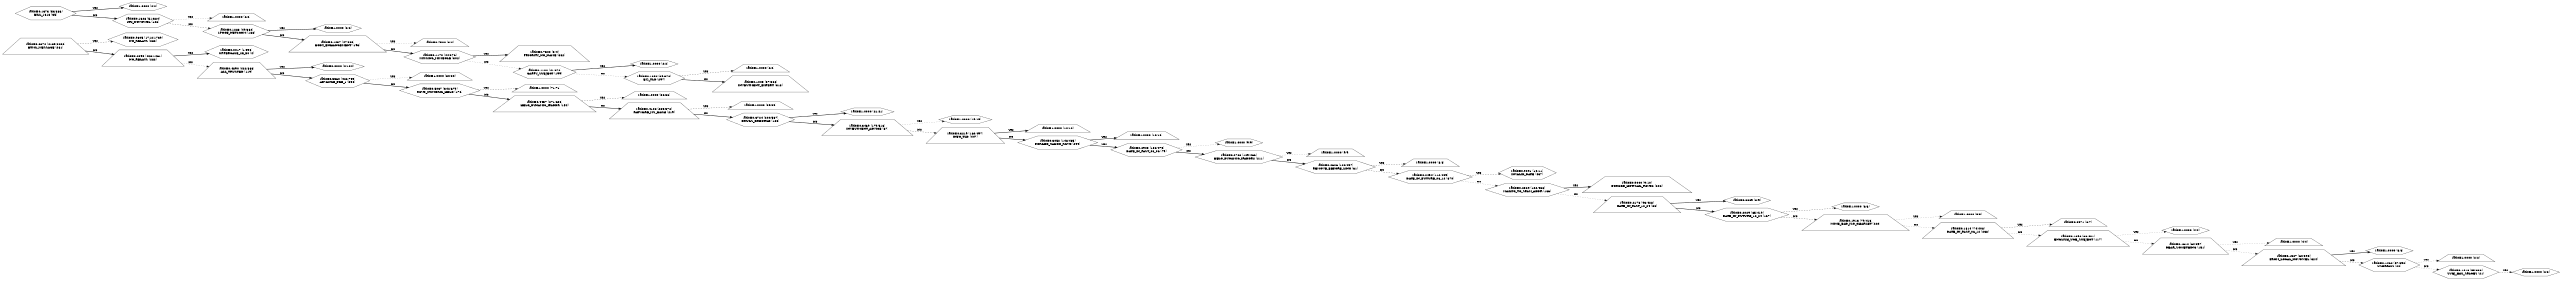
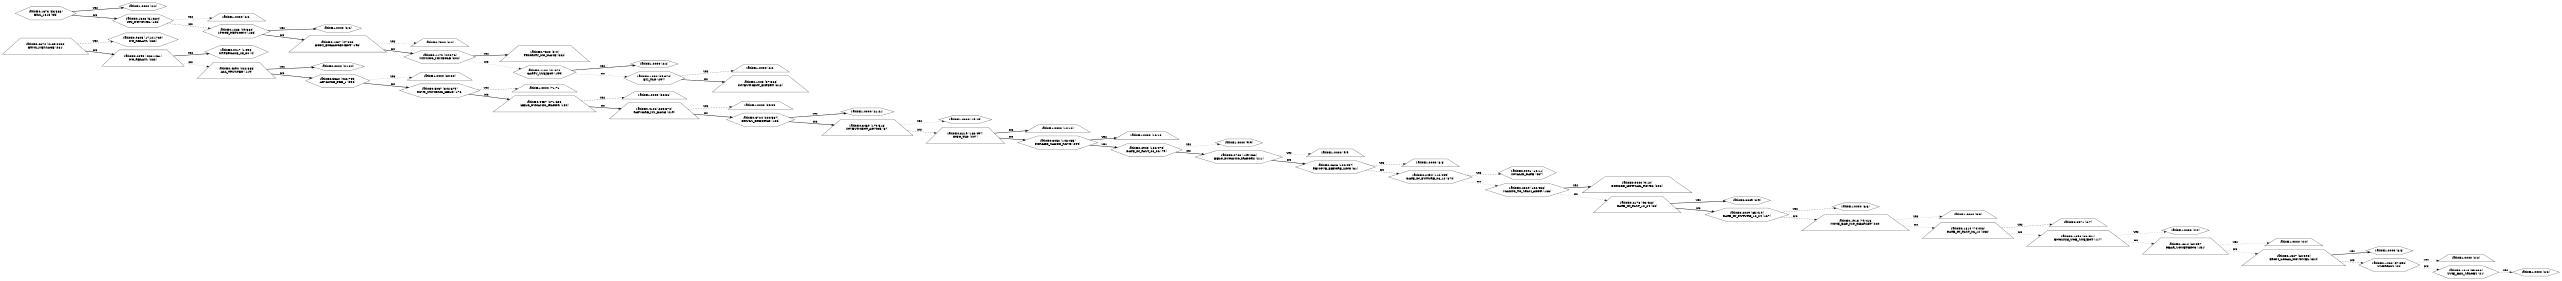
  digraph {
    rankdir=LR
    node [shape=hexagon]
    edge [style=bold]
    n1 [label="ratio=0.6672 (2135/3200)\nHTML_MESSAGE (261)" shape=trapezium]
    n2 [label="ratio=0.9845 (1712/1739)\nNO_RELAYS (282)"]
    n3 [label="ratio=0.2895 (423/1461)\nNO_RELAYS (282)" shape=trapezium]
    n4 [label="ratio=0.0017 (1/598)\nUPPERCASE_25_50 (4)"]
    n5 [label="ratio=0.4890 (422/863)\nALL_TRUSTED (119)" shape=trapezium]
    n6 [label="ratio=0.0000 (0/104)\n"]
    n7 [label="ratio=0.5560 (422/759)\nADVANCE_FEE_1 (358)"]
    n8 [label="ratio=1.0000 (80/80)\n" shape=trapezium]
    n9 [label="ratio=0.5037 (342/679)\nRCVD_NUMERIC_HELO (176)"]
    n10 [label="ratio=1.0000 (71/71)\n" shape=trapezium]
    n11 [label="ratio=0.4457 (271/608)\nHELO_DYNAMIC_IPADDR (154)" shape=trapezium]
    n12 [label="ratio=1.0000 (36/36)\n" shape=trapezium]
    n13 [label="ratio=0.4108 (235/572)\nRATWARE_MS_HASH (219)" shape=trapezium]
    n14 [label="ratio=1.0000 (35/35)\n" shape=trapezium]
    n15 [label="ratio=0.3724 (200/537)\nDRUGS_ERECTILE (183)"]
    n16 [label="ratio=1.0000 (21/21)\n"]
    n17 [label="ratio=0.3469 (179/516)\nINVESTMENT_ADVICE (67)" shape=trapezium]
    n18 [label="ratio=1.0000 (19/19)\n"]
    n19 [label="ratio=0.3219 (160/497)\nINFO_TLD (447)" shape=trapezium]
    n20 [label="ratio=1.0000 (12/12)\n" shape=trapezium]
    n21 [label="ratio=0.3052 (148/485)\nFORGED_YAHOO_RCVD (299)"]
    n22 [label="ratio=1.0000 (10/10)\n" shape=trapezium]
    n23 [label="ratio=0.2905 (138/475)\nDATE_IN_PAST_03_06 (79)"]
    n24 [label="ratio=1.0000 (9/9)\n"]
    n25 [label="ratio=0.2768 (129/466)\nHELO_DYNAMIC_IPADDR2 (211)"]
    n26 [label="ratio=1.0000 (9/9)\n" shape=trapezium]
    n27 [label="ratio=0.2626 (120/457)\nREMOVE_BEFORE_LINK (61)"]
    n28 [label="ratio=1.0000 (8/8)\n" shape=trapezium]
    n29 [label="ratio=0.2494 (112/449)\nDATE_IN_FUTURE_06_12 (370)"]
    n30 [label="ratio=0.9091 (10/11)\nINVALID_DATE (437)"]
    n31 [label="ratio=0.2329 (102/438)\nMAILTO_TO_SPAM_ADDR (166)"]
    n32 [label="ratio=0.9000 (9/10)\nFORGED_HOTMAIL_RCVD2 (202)" shape=trapezium]
    n33 [label="ratio=0.2173 (93/428)\nDATE_IN_PAST_12_24 (86)" shape=trapezium]
    n34 [label="ratio=0.8889 (8/9)\n"]
    n35 [label="ratio=0.2029 (85/419)\nDATE_IN_FUTURE_12_24 (167)"]
    n36 [label="ratio=1.0000 (6/6)\n"]
    n37 [label="ratio=0.1913 (79/413)\nMIME_BAD_ISO_CHARSET (220)" shape=trapezium]
    n38 [label="ratio=1.0000 (5/5)\n" shape=trapezium]
    n39 [label="ratio=0.1814 (74/408)\nDATE_IN_PAST_06_12 (238)" shape=trapezium]
    n40 [label="ratio=0.8571 (6/7)\n" shape=trapezium]
    n41 [label="ratio=0.1696 (68/401)\nENGLISH_UCE_SUBJECT (117)" shape=trapezium]
    n42 [label="ratio=1.0000 (4/4)\n"]
    n43 [label="ratio=0.1612 (64/397)\nDEAR_SOMETHING (151)" shape=trapezium]
    n44 [label="ratio=1.0000 (4/4)\n" shape=trapezium]
    n45 [label="ratio=0.1527 (60/393)\nFROM_LOCAL_NOVOWEL (324)" shape=trapezium]
    n46 [label="ratio=1.0000 (3/3)\n"]
    n47 [label="ratio=0.1462 (57/390)\nUSERPASS (20)"]
    n48 [label="ratio=1.0000 (2/2)\n" shape=trapezium]
    n49 [label="ratio=0.1418 (55/388)\nSUBJ_HAS_SPACES (21)"]
    n50 [label="ratio=1.0000 (2/2)\n"]
    n51 [label="ratio=0.1373 (53/386)\nBILL_1618 (35)"]
    n52 [label="ratio=1.0000 (2/2)\n"]
    n53 [label="ratio=0.1328 (51/384)\nURI_NOVOWEL (126)"]
    n54 [label="ratio=1.0000 (2/2)\n" shape=trapezium]
    n55 [label="ratio=0.1283 (49/382)\nSPOOF_NET2COM (188)"]
    n56 [label="ratio=1.0000 (2/2)\n"]
    n57 [label="ratio=0.1237 (47/380)\nBODY_ENHANCEMENT (193)" shape=trapezium]
    n58 [label="ratio=0.7500 (3/4)\n" shape=trapezium]
    n59 [label="ratio=0.1170 (44/376)\nMISSING_MIMEOLE (302)"]
    n60 [label="ratio=0.7500 (3/4)\nPRIORITY_NO_NAME (332)" shape=trapezium]
    n61 [label="ratio=0.1102 (41/372)\nGAPPY_SUBJECT (199)"]
    n62 [label="ratio=1.0000 (2/2)\n"]
    n63 [label="ratio=0.1054 (39/370)\nBIZ_TLD (297)"]
    n64 [label="ratio=1.0000 (2/2)\n" shape=trapezium]
    n65 [label="ratio=0.1005 (37/368)\nINVESTMENT_EXPERT (318)" shape=trapezium]
    n1 -> n2 [label=Yes style=dashed]
    n1 -> n3 [label=No]
    n3 -> n4 [label=Yes]
    n3 -> n5 [label=No style=dotted]
    n5 -> n6 [label=Yes]
    n5 -> n7 [label=No]
    n7 -> n8 [label=Yes style=dotted]
    n7 -> n9 [label=No]
    n9 -> n10 [label=Yes style=dashed]
    n9 -> n11 [label=No]
    n11 -> n12 [label=Yes style=dashed]
    n11 -> n13 [label=No]
    n13 -> n14 [label=Yes style=dashed]
    n13 -> n15 [label=No]
    n15 -> n16 [label=Yes]
    n15 -> n17 [label=No]
    n17 -> n18 [label=Yes style=dotted]
    n17 -> n19 [label=No style=dashed]
-   n19 -> n20 [label=Yes]
+   n19 -> n20 [label=No]
    n19 -> n21 [label=No]
    n21 -> n22 [label=Yes]
    n21 -> n23 [label=Yes]
    n23 -> n24 [label=Yes style=dotted]
    n23 -> n25 [label=No]
    n25 -> n26 [label=Yes style=dotted]
    n25 -> n27 [label=No]
    n27 -> n28 [label=Yes style=dashed]
    n27 -> n29 [label=No style=dashed]
    n29 -> n30 [label=Yes style=dashed]
    n29 -> n31 [label=No style=dotted]
    n31 -> n32 [label=Yes]
    n31 -> n33 [label=No style=dotted]
    n33 -> n34 [label=Yes]
    n33 -> n35 [label=No]
    n35 -> n36 [label=Yes style=dashed]
    n35 -> n37 [label=No style=dashed]
    n37 -> n38 [label=Yes style=dotted]
    n37 -> n39 [label=No style=dotted]
    n39 -> n40 [label=Yes style=dashed]
    n39 -> n41 [label=No style=dotted]
    n41 -> n42 [label=Yes style=dotted]
    n41 -> n43 [label=No style=dotted]
    n43 -> n44 [label=Yes style=dotted]
    n43 -> n45 [label=No style=dotted]
    n45 -> n46 [label=Yes]
    n45 -> n47 [label=No style=dashed]
    n47 -> n48 [label=Yes style=dotted]
    n47 -> n49 [label=No style=dotted]
    n49 -> n50 [label=Yes style=dashed]
    n51 -> n52 [label=Yes]
    n51 -> n53 [label=No]
    n53 -> n54 [label=Yes style=dotted]
    n53 -> n55 [label=No style=dashed]
    n55 -> n56 [label=Yes]
    n55 -> n57 [label=No]
    n57 -> n58 [label=Yes style=dotted]
    n57 -> n59 [label=No]
    n59 -> n60 [label=Yes]
    n59 -> n61 [label=No style=dotted]
    n61 -> n62 [label=Yes]
    n61 -> n63 [label=No style=dotted]
    n63 -> n64 [label=Yes style=dashed]
    n63 -> n65 [label=No]
  }
